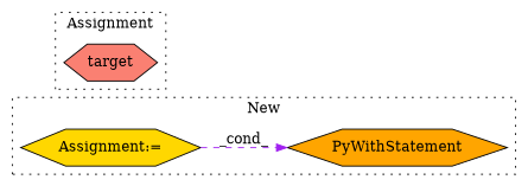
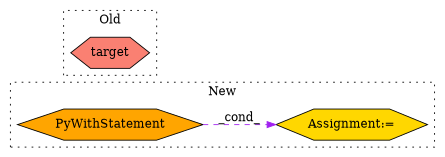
  digraph {
    rankdir=LR
    node [shape=hexagon style=filled]
    n1 [a=104 l="10,2" label=PyWithStatement s="1294,1341" fillcolor=orange]
    n2 [a=7 l=1 label="Assignment:=" s=1238 fillcolor=gold]
    n3 [a=32 l="7,1" label=target s="1043,1068" fillcolor=salmon]
    subgraph cluster_1 {
      label=New
      style=dotted
      n1
      n2
    }
    subgraph cluster_2 {
-     label=Assignment
+     label=Old
      style=dotted
      n3
    }
-   n2 -> n1 [label=_cond_ color=purple style=dashed]
+   n1 -> n2 [label=_cond_ color=purple style=dashed]
  }
